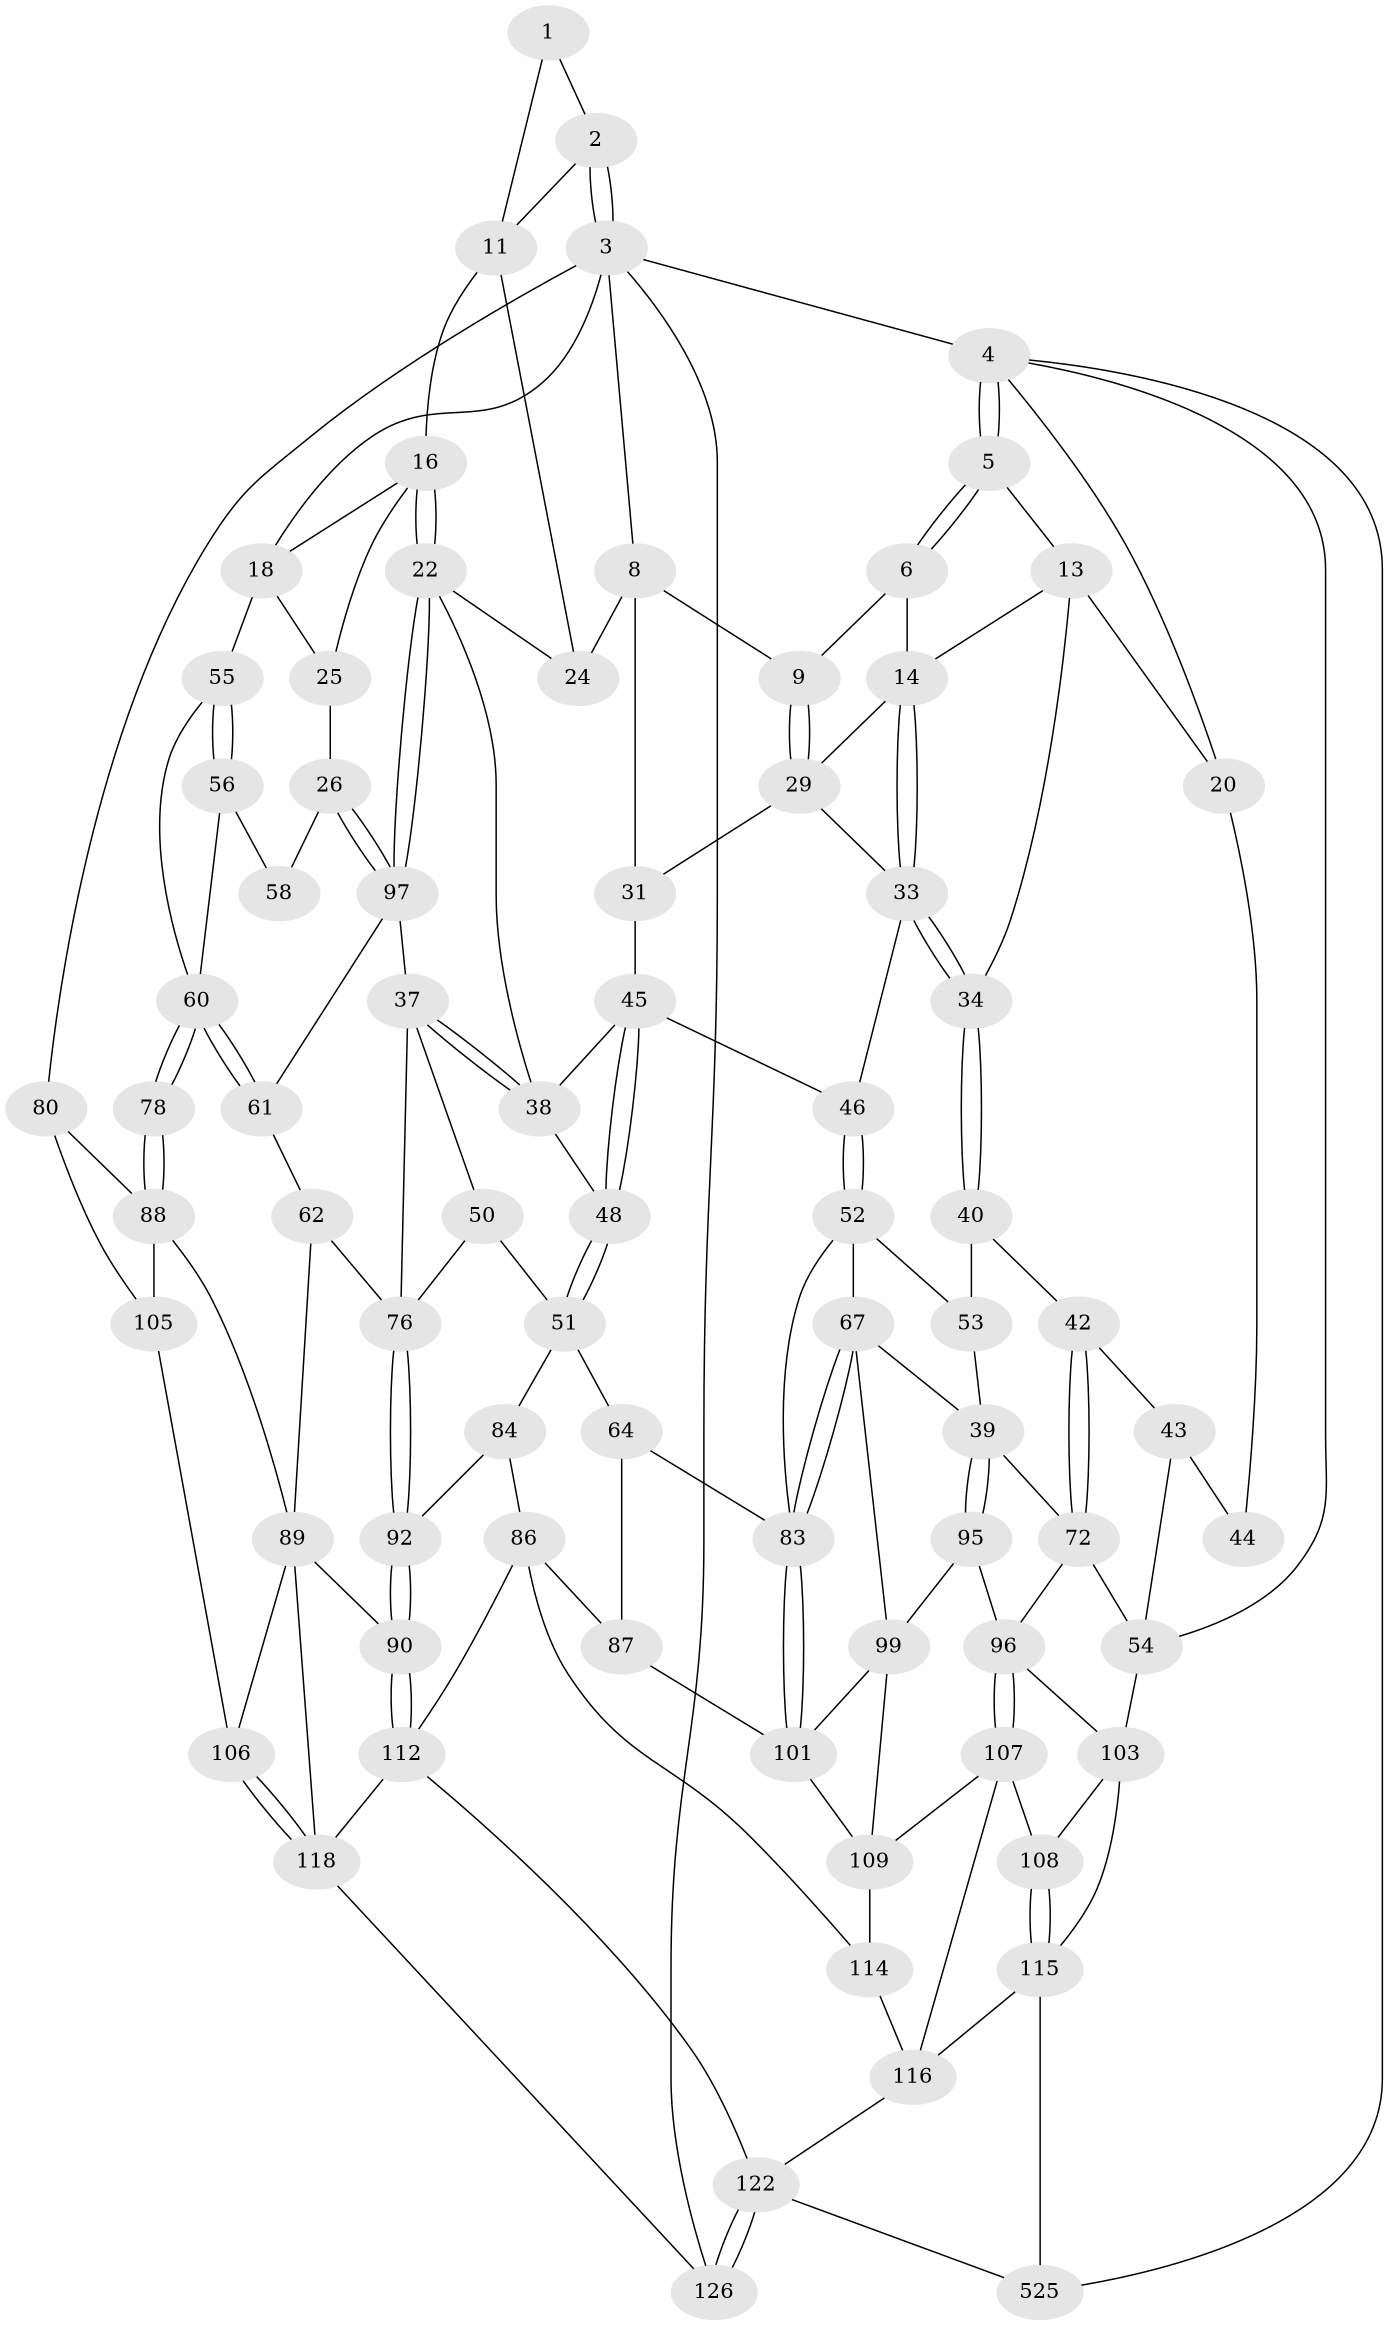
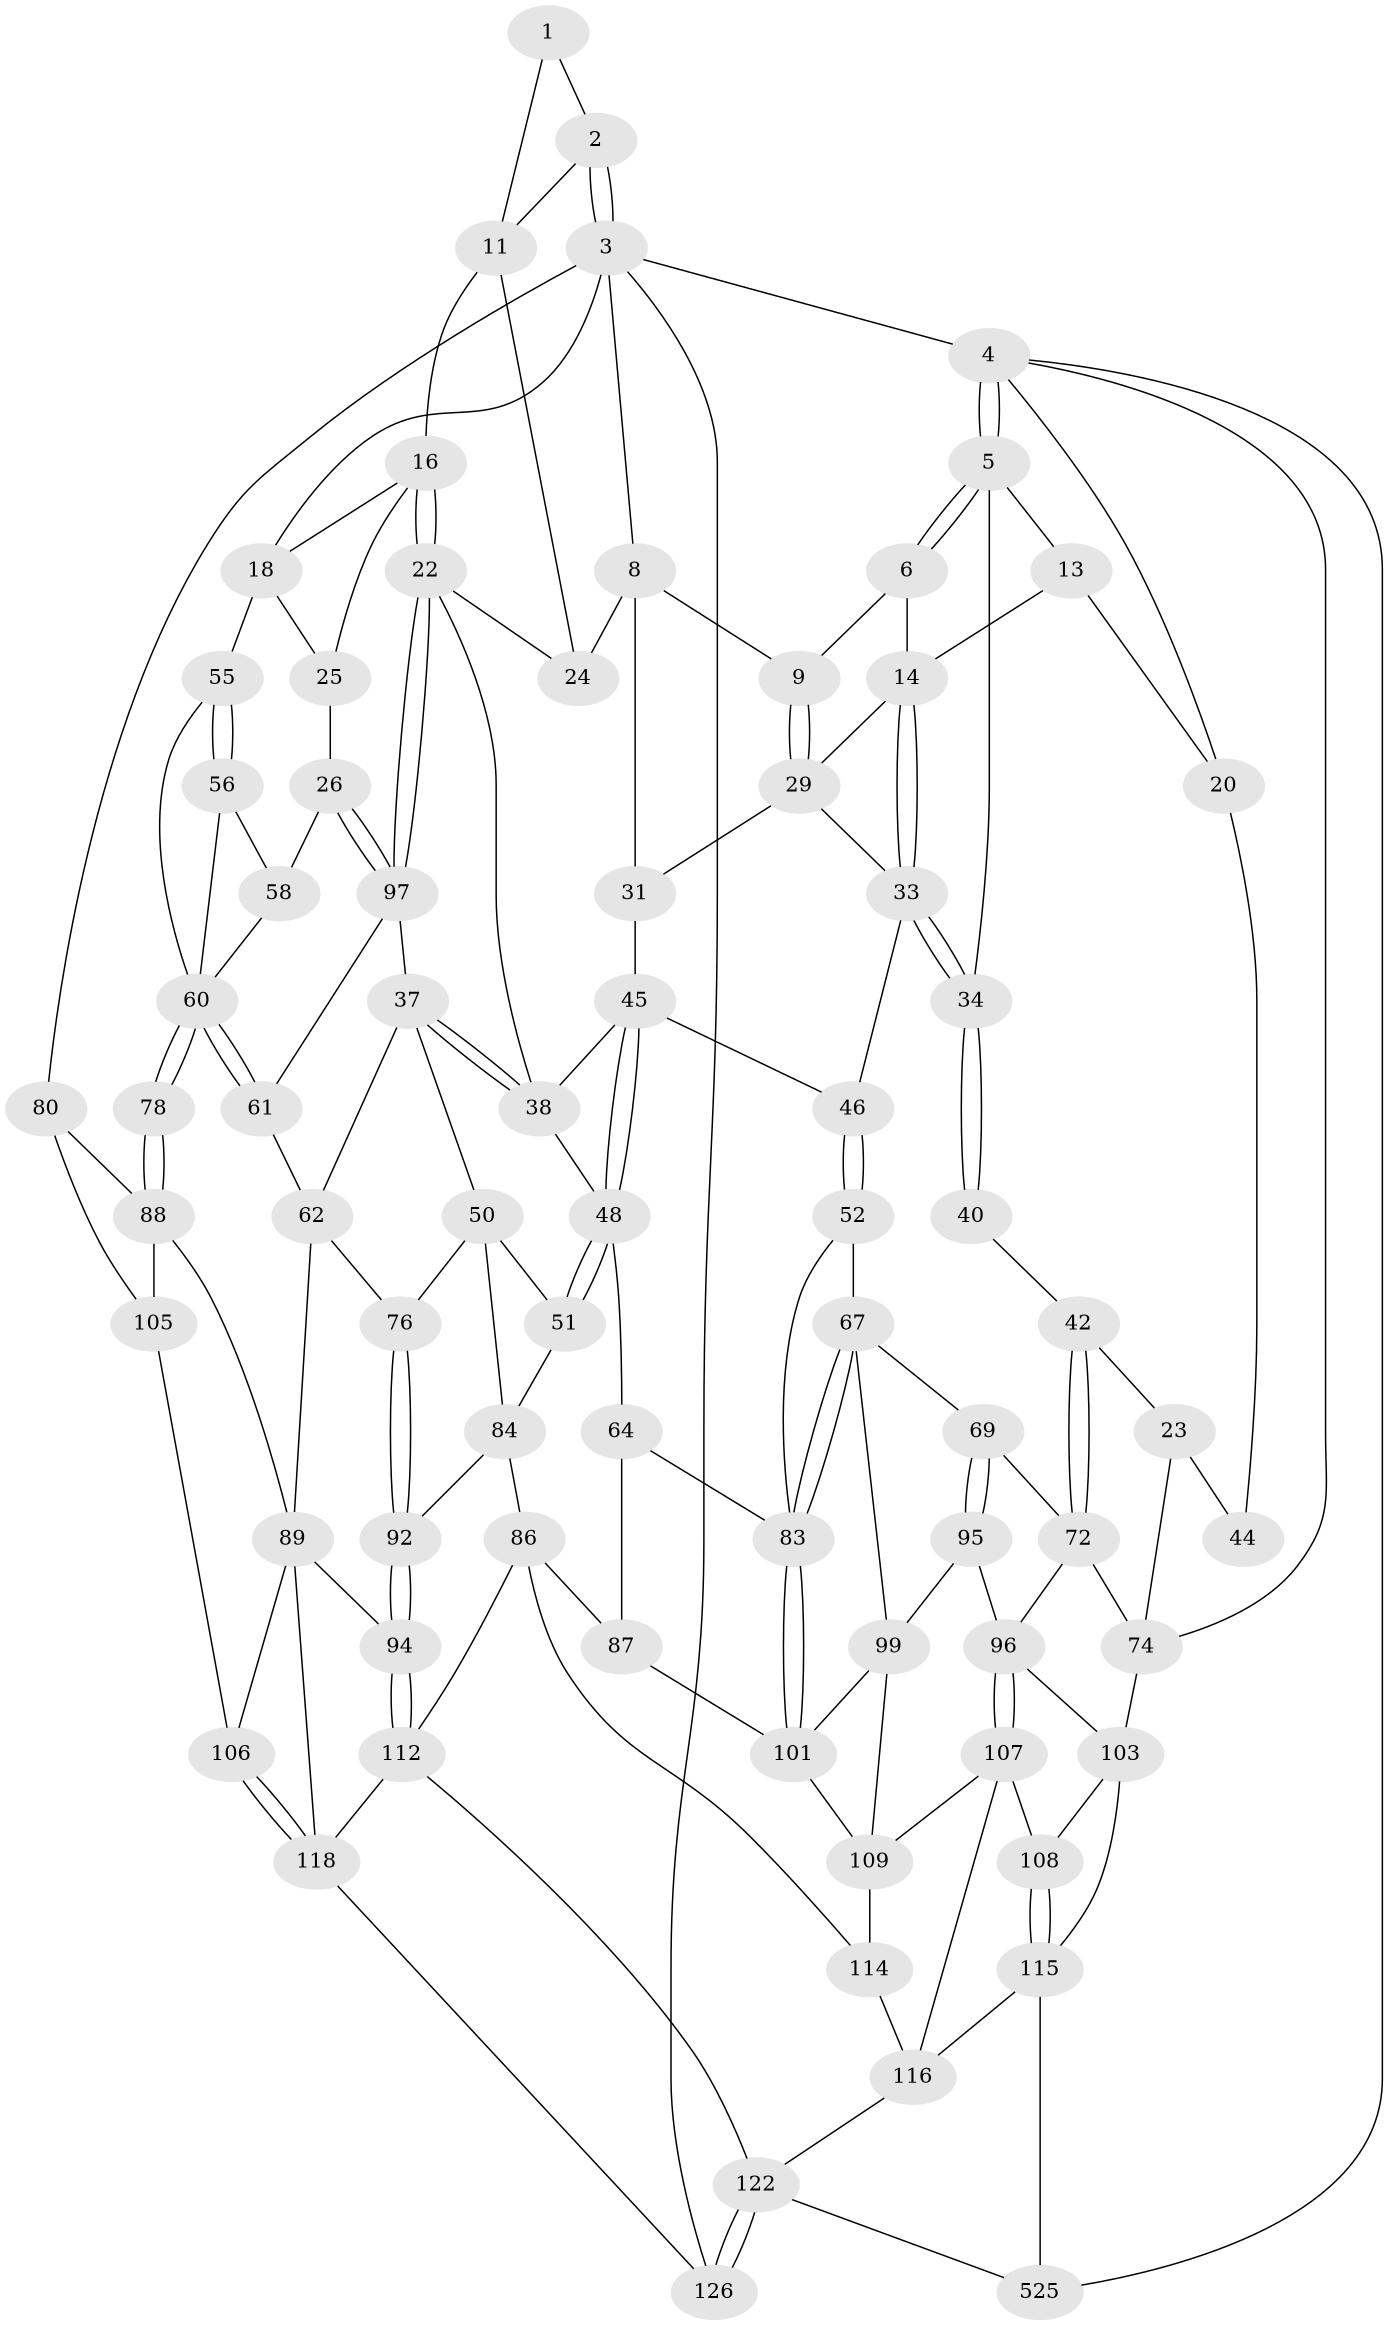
  graph {
    fontname="DejaVu Serif"
    node [color=gray90 fontname="DejaVu Serif" style=filled]
    edge [fontname="DejaVu Serif"]
    1 [super="+7"]
    2
    11 [super="+12"]
    3 [super="+79"]
    8 [super="+28"]
    9
    24
    31 [super="+32"]
    16 [super="+17"]
    4 [super="+91"]
    18 [super="+54"]
    80 [super="+81"]
    126
    5
    20 [super="+21"]
-   74 [super="+90" label=54]
+   74 [super="+90"]
    n17 [label=525]
    25
    55
    88 [super="+98"]
    105 [super="+120"]
    6 [super="+10"]
    13 [super="+19"]
    44 [super="+48"]
    103 [super="+104"]
    14 [super="+15"]
    34
    29 [super="+30"]
    33 [super="+35"]
    45
    22 [super="+23"]
    40 [super="+41"]
    46
    n34 [label=97 super="+36"]
    38 [super="+39"]
    26
    56 [super="+57"]
    60
    37 [super="+49"]
    61
    n41 [label=48]
    58 [super="+59"]
    50 [super="+77"]
    62 [super="+75"]
    52 [super="+65"]
    42
-   53 [super="+66"]
    51 [super="+63"]
    76
    84 [super="+85"]
    89 [super="+93"]
-   43 [super="+71"]
+   43 [super="+71" label=23]
    72 [super="+73"]
-   69 [super="+70" label=39]
+   69 [super="+70"]
    96 [super="+97"]
    67 [super="+68"]
    83
    64 [super="+82"]
    92
    86 [super="+113"]
    87
    99 [super="+100"]
    95
    78
-   94 [label=90]
+   94
    106
    118 [super="+121"]
    101 [super="+102"]
    109 [super="+111"]
    107 [super="+110"]
    108
    115 [super="+117"]
    112 [super="+119"]
    114
    122 [super="+123"]
    116 [super="+124"]
    1 -- 2
    1 -- 11
    2 -- 11
    2 -- 3
    2 -- 3
    11 -- 24
    11 -- 16
    3 -- 8
    3 -- 4 [weight=2]
    3 -- 18
    3 -- 80
    3 -- 126
    8 -- 9
    8 -- 24
    8 -- 31
    9 -- 29
    9 -- 29
    31 -- 45
    16 -- 18
    16 -- 25
    16 -- 22
    16 -- 22
    4 -- 5
    4 -- 5
    4 -- 20
    4 -- 74
    4 -- n17
    18 -- 25
    18 -- 55
    80 -- 88
    80 -- 105
    5 -- 6
    5 -- 6
    5 -- 13
    20 -- 44 [weight=2]
    74 -- 103
    25 -- 26
    55 -- 56
    55 -- 56
    55 -- 60
    88 -- 105
    88 -- 89
    105 -- 106
    6 -- 9
    6 -- 14
    13 -- 20
    13 -- 14
-   13 -- 34
+   5 -- 34
    103 -- 108
    103 -- 115
    14 -- 29
    14 -- 33
    14 -- 33
    34 -- 40
    34 -- 40
    29 -- 31
    29 -- 33
    33 -- 34
    33 -- 34
    33 -- 46
    45 -- 46
    45 -- 38
    45 -- n41
    45 -- n41
    22 -- 24
    22 -- n34
    22 -- n34
    22 -- 38
    40 -- 42
-   40 -- 53 [weight=2]
    46 -- 52
    46 -- 52
    n34 -- 37
    n34 -- 61
    38 -- n41
    26 -- n34
    26 -- n34
    26 -- 58
    56 -- 60
    56 -- 58 [weight=2]
    60 -- 61
    60 -- 61
    60 -- 78
    60 -- 78
    37 -- 38
    37 -- 38
    37 -- 50
-   37 -- 76
+   37 -- 62
    61 -- 62
    n41 -- 51
    n41 -- 51
+   58 -- 60
    50 -- 51
    50 -- 76
+   50 -- 84
    62 -- 76
    62 -- 89
-   52 -- 53
    52 -- 67
    52 -- 83
    42 -- 43
    42 -- 72
    42 -- 72
-   53 -- 69
    51 -- 84
-   51 -- 64
+   n41 -- 64
    76 -- 92
    76 -- 92
    84 -- 92
    84 -- 86
    89 -- 94
    89 -- 106
    89 -- 118
    43 -- 74
    43 -- 44 [weight=2]
    72 -- 74
    72 -- 96
    69 -- 72
    69 -- 95
    69 -- 95
    96 -- 103
    96 -- 107
    96 -- 107
    67 -- 69
    67 -- 83
    67 -- 83
    67 -- 99
    83 -- 101
    83 -- 101
    64 -- 83
    64 -- 87
    92 -- 94
    92 -- 94
    86 -- 87
    86 -- 112
    86 -- 114
    87 -- 101
    99 -- 101
    99 -- 109
    95 -- 96
    95 -- 99
    78 -- 88
    78 -- 88
    94 -- 112
    94 -- 112
    106 -- 118
    106 -- 118
    118 -- 126
    101 -- 109
    109 -- 114
    107 -- 109
    107 -- 108
    107 -- 116
    108 -- 115
    108 -- 115
    115 -- n17
    115 -- 116
    112 -- 118
    112 -- 122
    114 -- 116
    122 -- 126
    122 -- 126
    122 -- n17
    116 -- 122
  }
